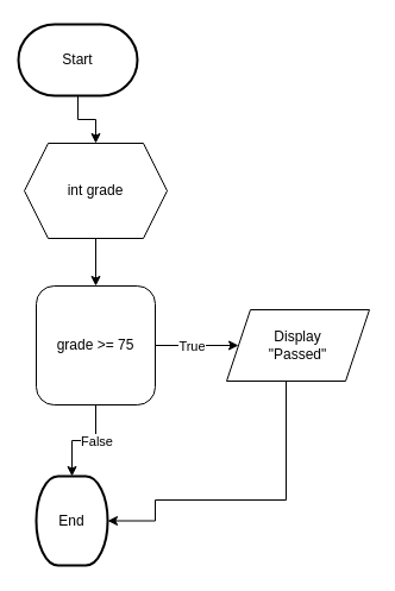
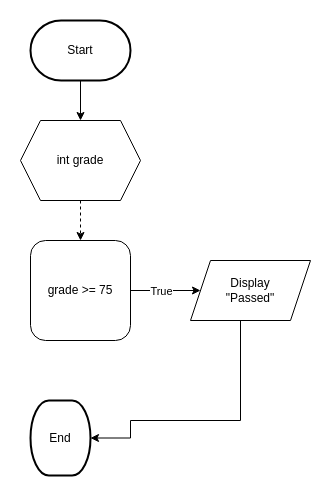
  <mxCell id="0" />
  <mxCell id="1" parent="0" />
  <mxCell id="2" style="edgeStyle=orthogonalEdgeStyle;rounded=0;orthogonalLoop=1;jettySize=auto;html=1;entryX=0.5;entryY=0;entryDx=0;entryDy=0;" parent="1" source="3" target="6" edge="1"><mxGeometry relative="1" as="geometry" /></mxCell>
- <mxCell id="3" value="Start" style="strokeWidth=2;html=1;shape=mxgraph.flowchart.terminator;whiteSpace=wrap;" parent="1" vertex="1"><mxGeometry x="15" y="20" width="100" height="60" as="geometry" /></mxCell>
+ <mxCell id="3" value="Start" style="strokeWidth=2;html=1;shape=mxgraph.flowchart.terminator;whiteSpace=wrap;" parent="1" vertex="1"><mxGeometry x="30" y="20" width="100" height="60" as="geometry" /></mxCell>
  <mxCell id="4" value="End" style="strokeWidth=2;html=1;shape=mxgraph.flowchart.terminator;whiteSpace=wrap;" parent="1" vertex="1"><mxGeometry x="30" y="400" width="60" height="75" as="geometry" /></mxCell>
- <mxCell id="5" style="edgeStyle=orthogonalEdgeStyle;rounded=0;orthogonalLoop=1;jettySize=auto;html=1;entryX=0.5;entryY=0;entryDx=0;entryDy=0;" parent="1" source="6" target="9" edge="1"><mxGeometry relative="1" as="geometry" /></mxCell>
+ <mxCell id="5" style="edgeStyle=orthogonalEdgeStyle;rounded=0;orthogonalLoop=1;jettySize=auto;html=1;entryX=0.5;entryY=0;entryDx=0;entryDy=0;dashed=1;" parent="1" source="6" target="9" edge="1"><mxGeometry relative="1" as="geometry" /></mxCell>
  <mxCell id="6" value="int grade" style="shape=hexagon;perimeter=hexagonPerimeter2;whiteSpace=wrap;html=1;fixedSize=1;" parent="1" vertex="1"><mxGeometry x="20" y="120" width="120" height="80" as="geometry" /></mxCell>
  <mxCell id="7" style="edgeStyle=orthogonalEdgeStyle;rounded=0;orthogonalLoop=1;jettySize=auto;html=1;" parent="1" source="9" target="12" edge="1"><mxGeometry relative="1" as="geometry" /></mxCell>
  <mxCell id="8" value="True" style="edgeLabel;html=1;align=center;verticalAlign=middle;resizable=0;points=[];" parent="7" vertex="1" connectable="0"><mxGeometry x="-0.134" relative="1" as="geometry"><mxPoint as="offset" /></mxGeometry></mxCell>
  <mxCell id="9" value="grade &amp;gt;= 75" style="whiteSpace=wrap;html=1;rounded=1;" parent="1" vertex="1"><mxGeometry x="30" y="240" width="100" height="100" as="geometry" /></mxCell>
- <mxCell id="10" style="edgeStyle=orthogonalEdgeStyle;rounded=0;orthogonalLoop=1;jettySize=auto;html=1;entryX=0.5;entryY=0;entryDx=0;entryDy=0;entryPerimeter=0;" parent="1" source="9" target="4" edge="1"><mxGeometry relative="1" as="geometry" /></mxCell>
- <mxCell id="11" value="False" style="edgeLabel;html=1;align=center;verticalAlign=middle;resizable=0;points=[];" parent="10" vertex="1" connectable="0"><mxGeometry x="-0.243" relative="1" as="geometry"><mxPoint as="offset" /></mxGeometry></mxCell>
  <mxCell id="12" value="Display&lt;div&gt;&quot;Passed&quot;&lt;/div&gt;" style="shape=parallelogram;perimeter=parallelogramPerimeter;whiteSpace=wrap;html=1;fixedSize=1;" parent="1" vertex="1"><mxGeometry x="190" y="260" width="120" height="60" as="geometry" /></mxCell>
  <mxCell id="13" style="edgeStyle=orthogonalEdgeStyle;rounded=0;orthogonalLoop=1;jettySize=auto;html=1;entryX=1;entryY=0.5;entryDx=0;entryDy=0;entryPerimeter=0;" parent="1" source="12" target="4" edge="1"><mxGeometry relative="1" as="geometry"><Array as="points"><mxPoint x="240" y="420" /><mxPoint x="130" y="420" /></Array></mxGeometry></mxCell>
